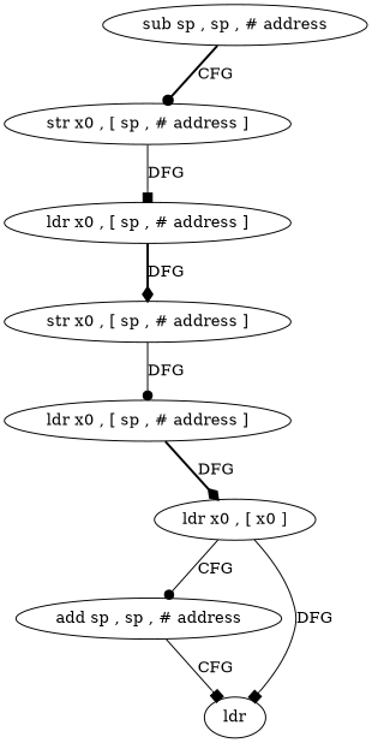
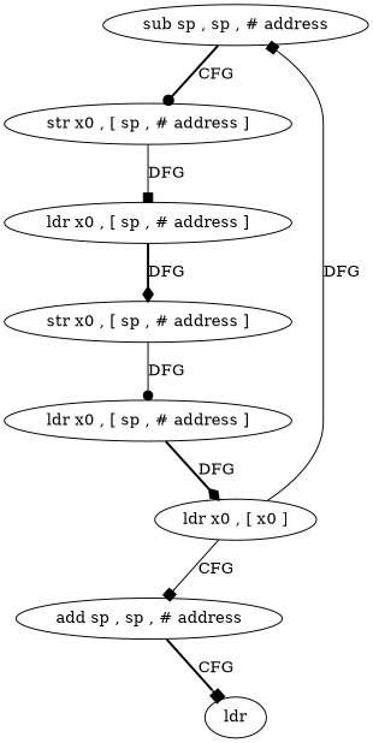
  digraph {
    edge [arrowhead=dot style=solid]
    n1 [label="sub sp , sp , # address"]
    n2 [label="str x0 , [ sp , # address ]"]
    n3 [label="ldr x0 , [ sp , # address ]"]
    n4 [label="str x0 , [ sp , # address ]"]
    n5 [label="ldr x0 , [ sp , # address ]"]
    n6 [label="ldr x0 , [ x0 ]"]
    n7 [label="add sp , sp , # address"]
    n8 [label=ldr]
    n1 -> n2 [label=CFG style=bold]
    n2 -> n3 [arrowhead=box label=DFG]
    n3 -> n4 [arrowhead=diamond label=DFG style=bold]
    n4 -> n5 [label=DFG]
    n5 -> n6 [arrowhead=diamond label=DFG style=bold]
-   n6 -> n7 [label=CFG]
-   n6 -> n8 [arrowhead=box label=DFG]
-   n7 -> n8 [arrowhead=box label=CFG]
+   n6 -> n7 [arrowhead=box label=CFG]
+   n6 -> n1 [arrowhead=box label=DFG]
+   n7 -> n8 [arrowhead=box label=CFG style=bold]
  }
